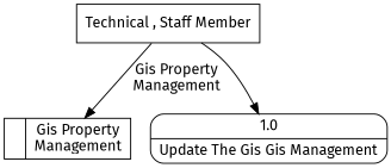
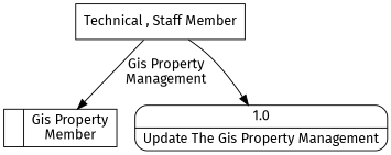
  digraph {
    fontname="Fira Sans"
    node [fontname="Fira Sans"]
    edge [fontname="Fira Sans"]
-   n1 [label="<f0>  |<f1> Gis Property\nManagement " shape=record]
+   n1 [label="<f0>  |<f1> Gis Property\nMember " shape=record]
    n2 [label="Technical , Staff Member" shape=box]
-   n3 [label="{<f0> 1.0|<f1> Update The Gis Gis Management }" shape=Mrecord]
+   n3 [label="{<f0> 1.0|<f1> Update The Gis Property Management }" shape=Mrecord]
    n2 -> n1 [label="Gis Property\nManagement"]
    n2 -> n3
  }
